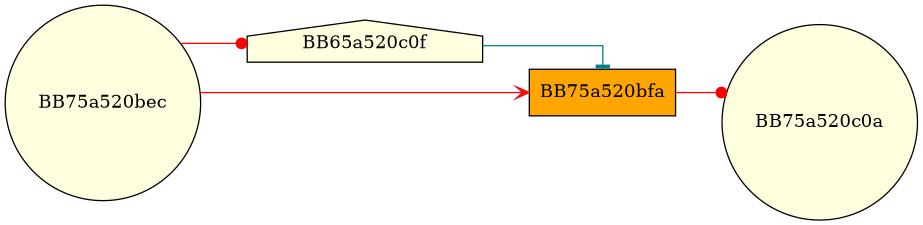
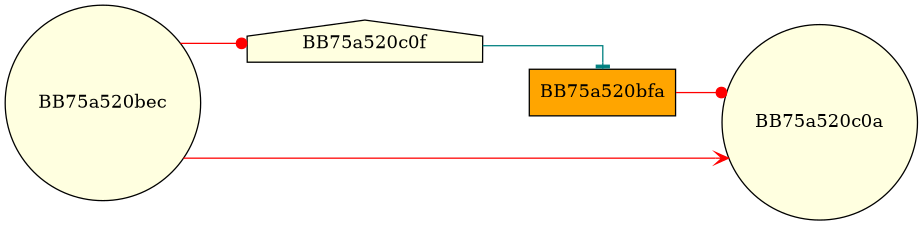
  digraph {
    rankdir=LR
    splines=ortho
    node [fillcolor=lightyellow shape=circle style=filled]
    edge [arrowhead=dot color=red]
-   BB75a520c0f [shape=house label=BB65a520c0f]
+   BB75a520c0f [shape=house]
    BB75a520bec
    BB75a520bfa [fillcolor=orange shape=box]
    BB75a520c0a
    BB75a520c0f -> BB75a520bfa [arrowhead=tee color=teal]
    BB75a520bec -> BB75a520c0f
-   BB75a520bec -> BB75a520bfa [arrowhead=vee]
+   BB75a520bec -> BB75a520c0a [arrowhead=vee]
    BB75a520bfa -> BB75a520c0a
  }
